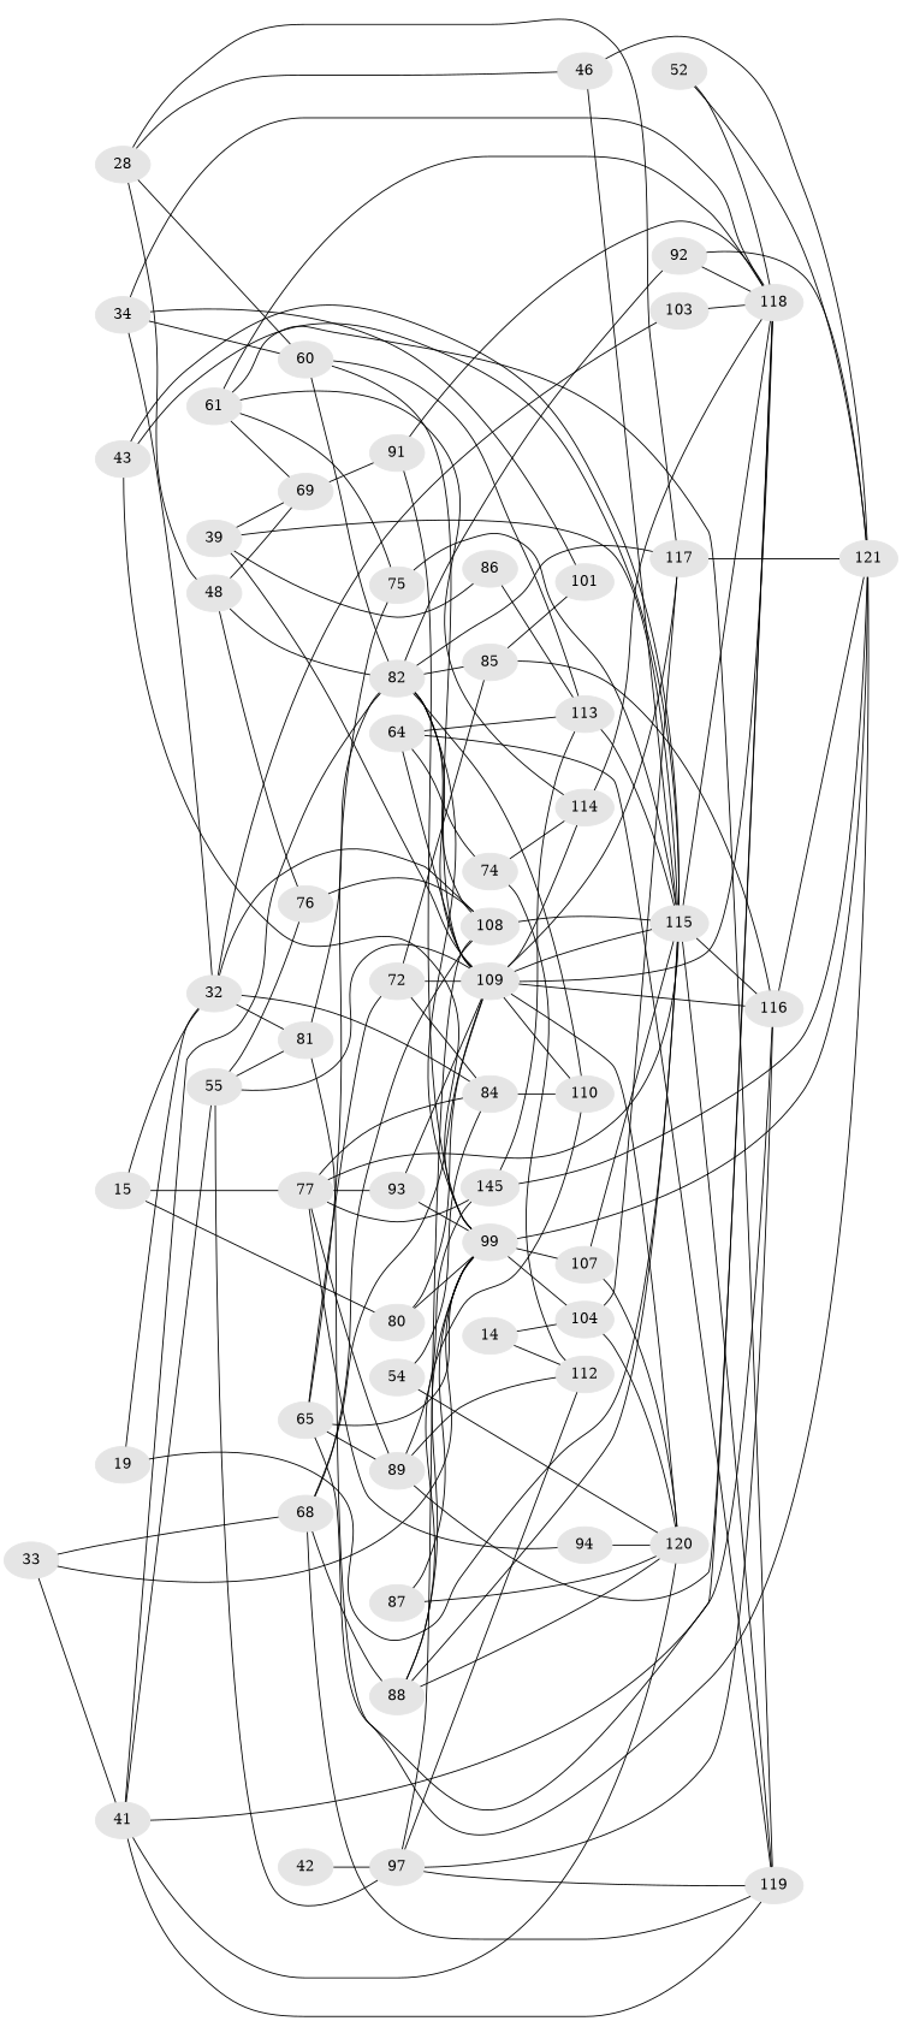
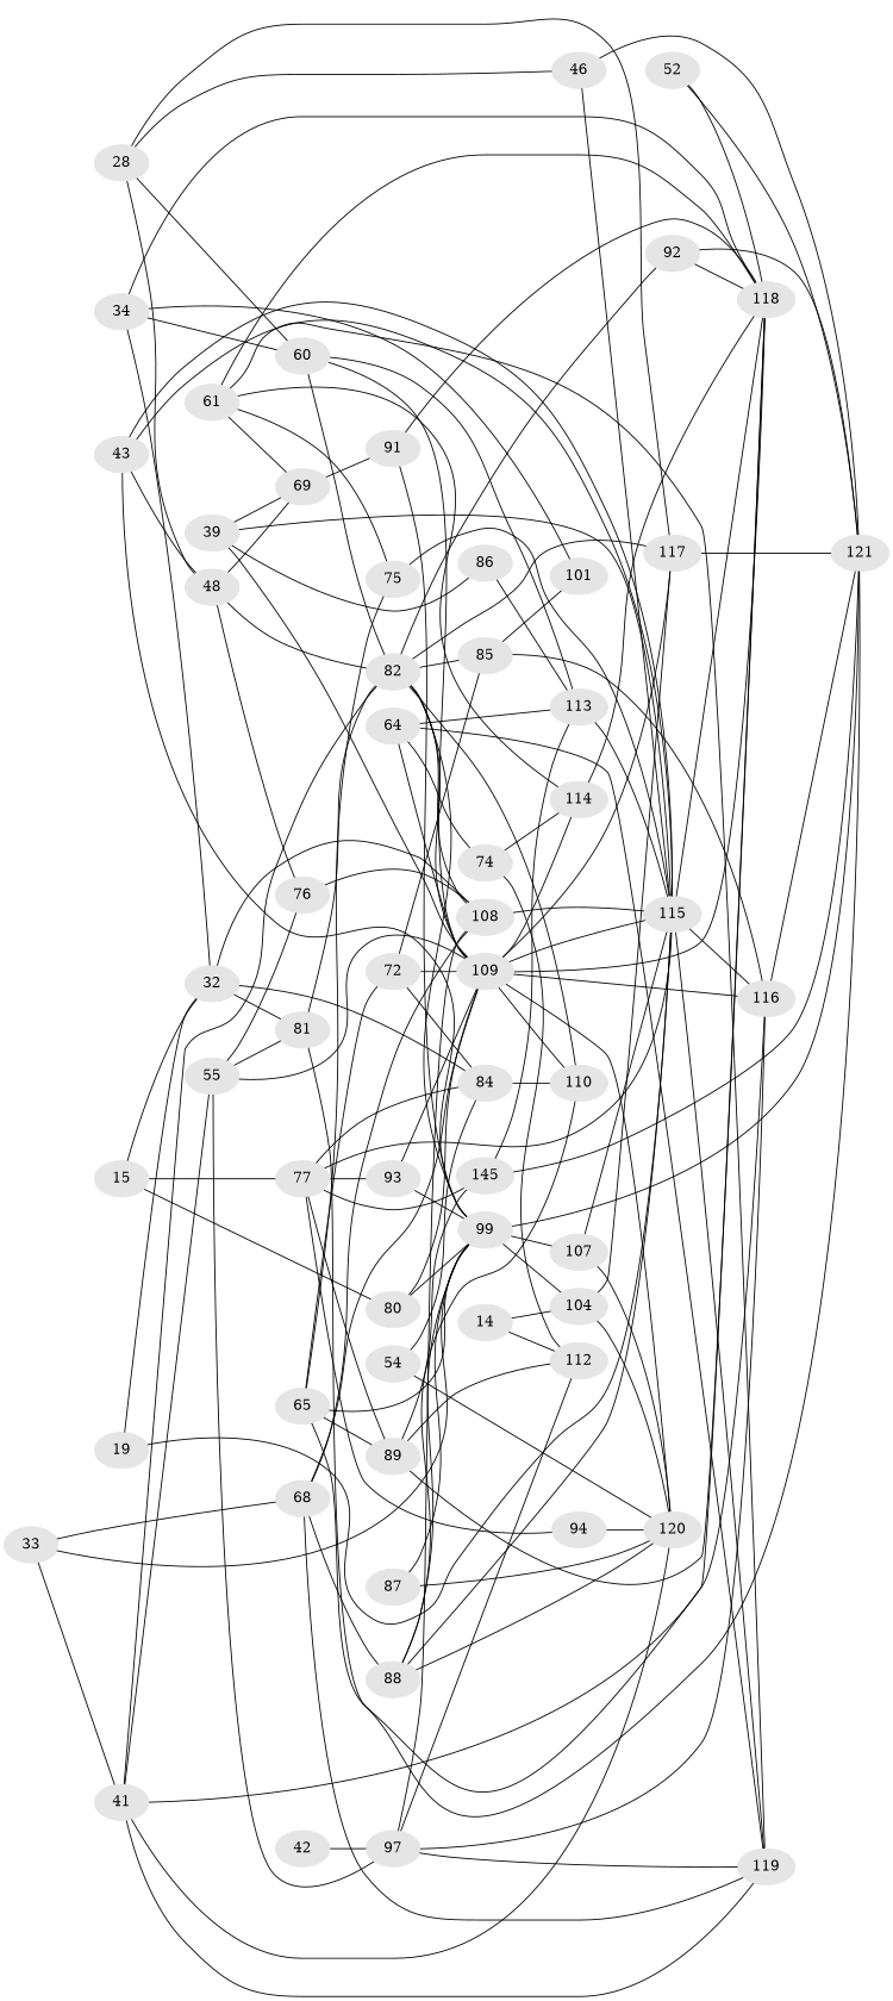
  graph {
    rankdir=LR
    node [color=gray90 style=filled]
    14
    104
    112
    117 [super="+111"]
    120 [super="+51"]
    32 [super="+21"]
    81 [super="+24"]
    84
-   103
    108 [super="+47"]
    15
    77 [super="+17"]
    80
    115 [super="+66"]
    89
    93
    94
    n18 [label=145 super="+98"]
    99 [super="+96"]
    109 [super="+102+70+90"]
    116 [super="+40+106"]
    121 [super="+79+56"]
    19
    118 [super="+45+100"]
    119 [super="+35"]
    28
    46
    48 [super="+8+18"]
    60 [super="+59"]
    69
    82 [super="+36+71+53"]
    76
    113
    n34 [label=34]
    101
    110
    33
    41
    68 [super="+30"]
    55 [super="+20"]
    88 [super="+62"]
    107
    39
    86
    91
    114 [super="+95"]
    97 [super="+29"]
    85
    92 [super="+73"]
    42
    43
    52
    54
    61
    75
    64 [super="+57"]
    74
    72 [super="+9"]
    65
    87
    14 -- 104
    14 -- 112
    104 -- 117
    104 -- 120
    117 -- 121 [weight=2]
    32 -- 81 [weight=2]
    32 -- 84
-   32 -- 103
    32 -- 108
    81 -- 121
    81 -- 82
    84 -- 110
-   103 -- 118
    108 -- 115 [weight=2]
    15 -- 32
    15 -- 77 [weight=2]
    15 -- 80
    77 -- 84
    77 -- 115 [weight=3]
    77 -- 89 [weight=2]
    77 -- 93
    77 -- 94
    77 -- n18
    80 -- 99
    80 -- 109
    115 -- 116
    115 -- 118
    115 -- 119 [weight=2]
    89 -- 112
    89 -- n18
    89 -- 118
    93 -- 99
    93 -- 109
    94 -- 120
    n18 -- 121
    n18 -- 113
    99 -- 104
    99 -- 121
    99 -- 107
    109 -- 117 [weight=2]
    109 -- 120
    109 -- 115
    109 -- 116 [weight=2]
    109 -- 118 [weight=3]
    109 -- 110
    109 -- 114
    116 -- 121 [weight=2]
    19 -- 32
    19 -- 115
    28 -- 117 [weight=2]
    28 -- 46
    28 -- 48 [weight=2]
    28 -- 60
    46 -- 115
    46 -- 121
    48 -- 69
    48 -- 82 [weight=2]
    48 -- 76
    60 -- 109
    60 -- 82
    60 -- 113
    69 -- 91
    82 -- 117 [weight=2]
    82 -- 108
    82 -- 99 [weight=3]
    82 -- 109 [weight=2]
    82 -- 110
    82 -- 85
    82 -- 92
    76 -- 108
    113 -- 115
    n34 -- 32
    n34 -- 118
    n34 -- 60
    n34 -- 101
    33 -- 99
    33 -- 41
    33 -- 68
    41 -- 120 [weight=2]
    41 -- 118
    41 -- 119
    41 -- 82
    41 -- 55
    68 -- 108 [weight=2]
    68 -- 109 [weight=2]
    68 -- 119 [weight=2]
    68 -- 88
    55 -- 81
    55 -- 109
    55 -- 76
    55 -- 97
    88 -- 120
    88 -- 115
    88 -- 99
    88 -- 110
    107 -- 120
    107 -- 115
    39 -- 115
    39 -- 109
    39 -- 69
    39 -- 86
    86 -- 113
    91 -- 99
    91 -- 118 [weight=4]
    114 -- 118
    97 -- 112
    97 -- 108
    97 -- 116 [weight=2]
    97 -- 119
    85 -- 116
    85 -- 101
    92 -- 121 [weight=2]
    92 -- 118 [weight=2]
    42 -- 97 [weight=2]
    43 -- 115
    43 -- 115
    43 -- 99
+   43 -- 48
    52 -- 121
    52 -- 118
    54 -- 120
    54 -- 84
    61 -- 118
    61 -- 119
    61 -- 69
    61 -- 114 [weight=2]
    61 -- 75
    75 -- 115
    64 -- 109
    64 -- 119 [weight=2]
    64 -- 113
    64 -- 74 [weight=2]
    74 -- 112
    74 -- 114
    72 -- 84
    72 -- 109
    72 -- 85
    65 -- 89
    65 -- 99
    65 -- 116
    65 -- 75
    65 -- 72
    87 -- 120
    87 -- 99
  }
